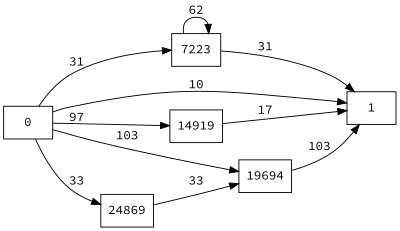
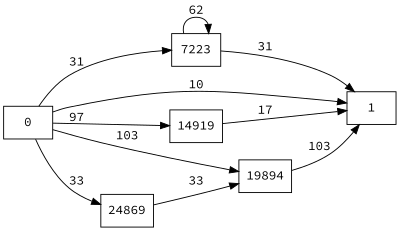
  digraph {
    fontname="Source Code Pro"
    rankdir=LR
    node [fontname="Source Code Pro" shape=rectangle]
    edge [fontname="Source Code Pro"]
    7223
    1
    14919
-   19894 [label=19694]
+   19894
    24869
    0
    7223 -> 7223 [label=62]
    7223 -> 1 [label=31]
    14919 -> 1 [label=17]
    19894 -> 1 [label=103]
    24869 -> 19894 [label=33]
    0 -> 7223 [label=31]
    0 -> 1 [label=10]
    0 -> 14919 [label=97]
    0 -> 19894 [label=103]
    0 -> 24869 [label=33]
  }
